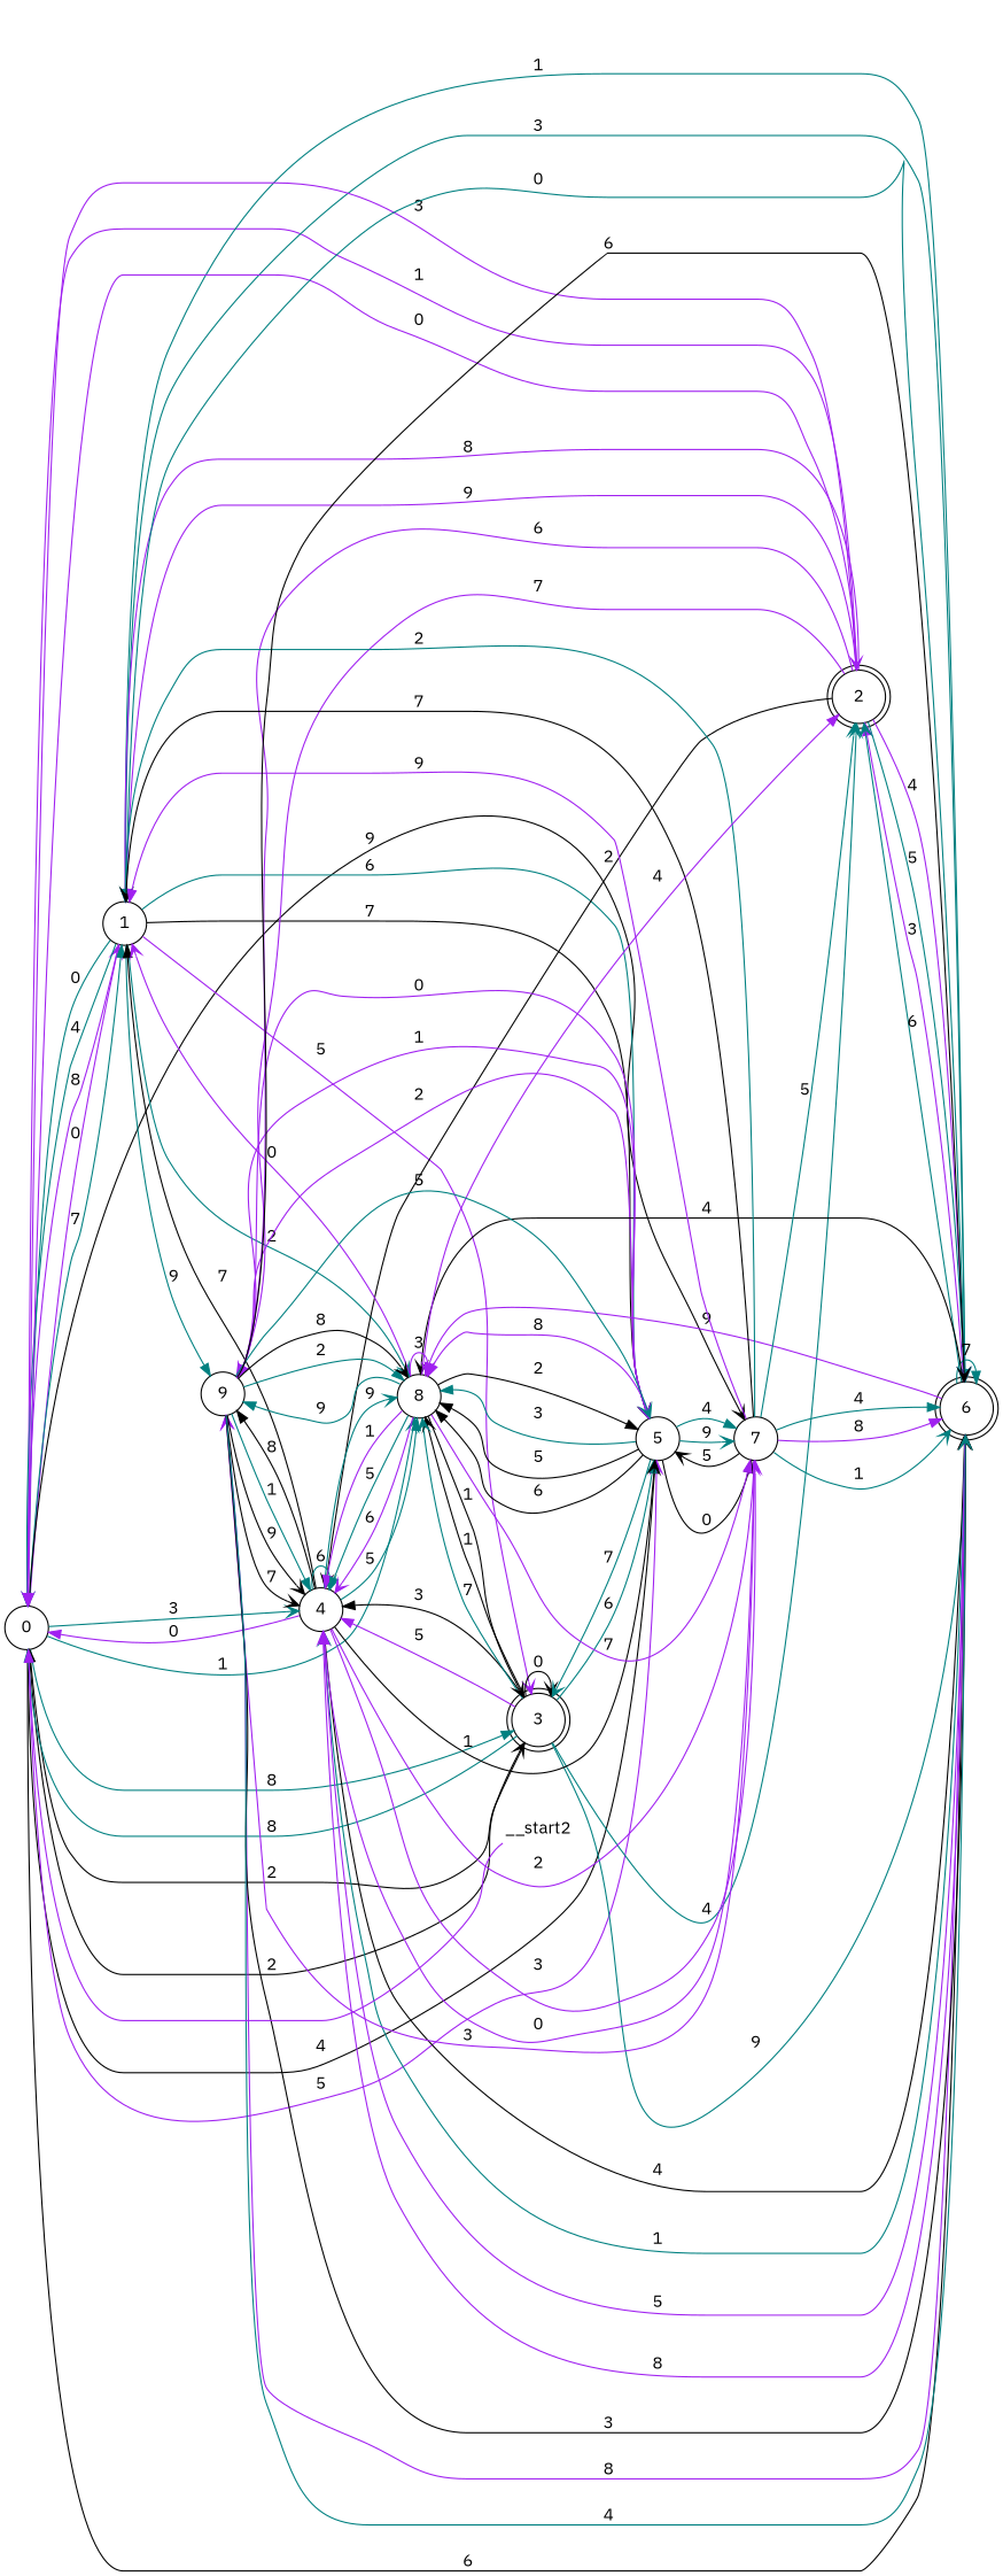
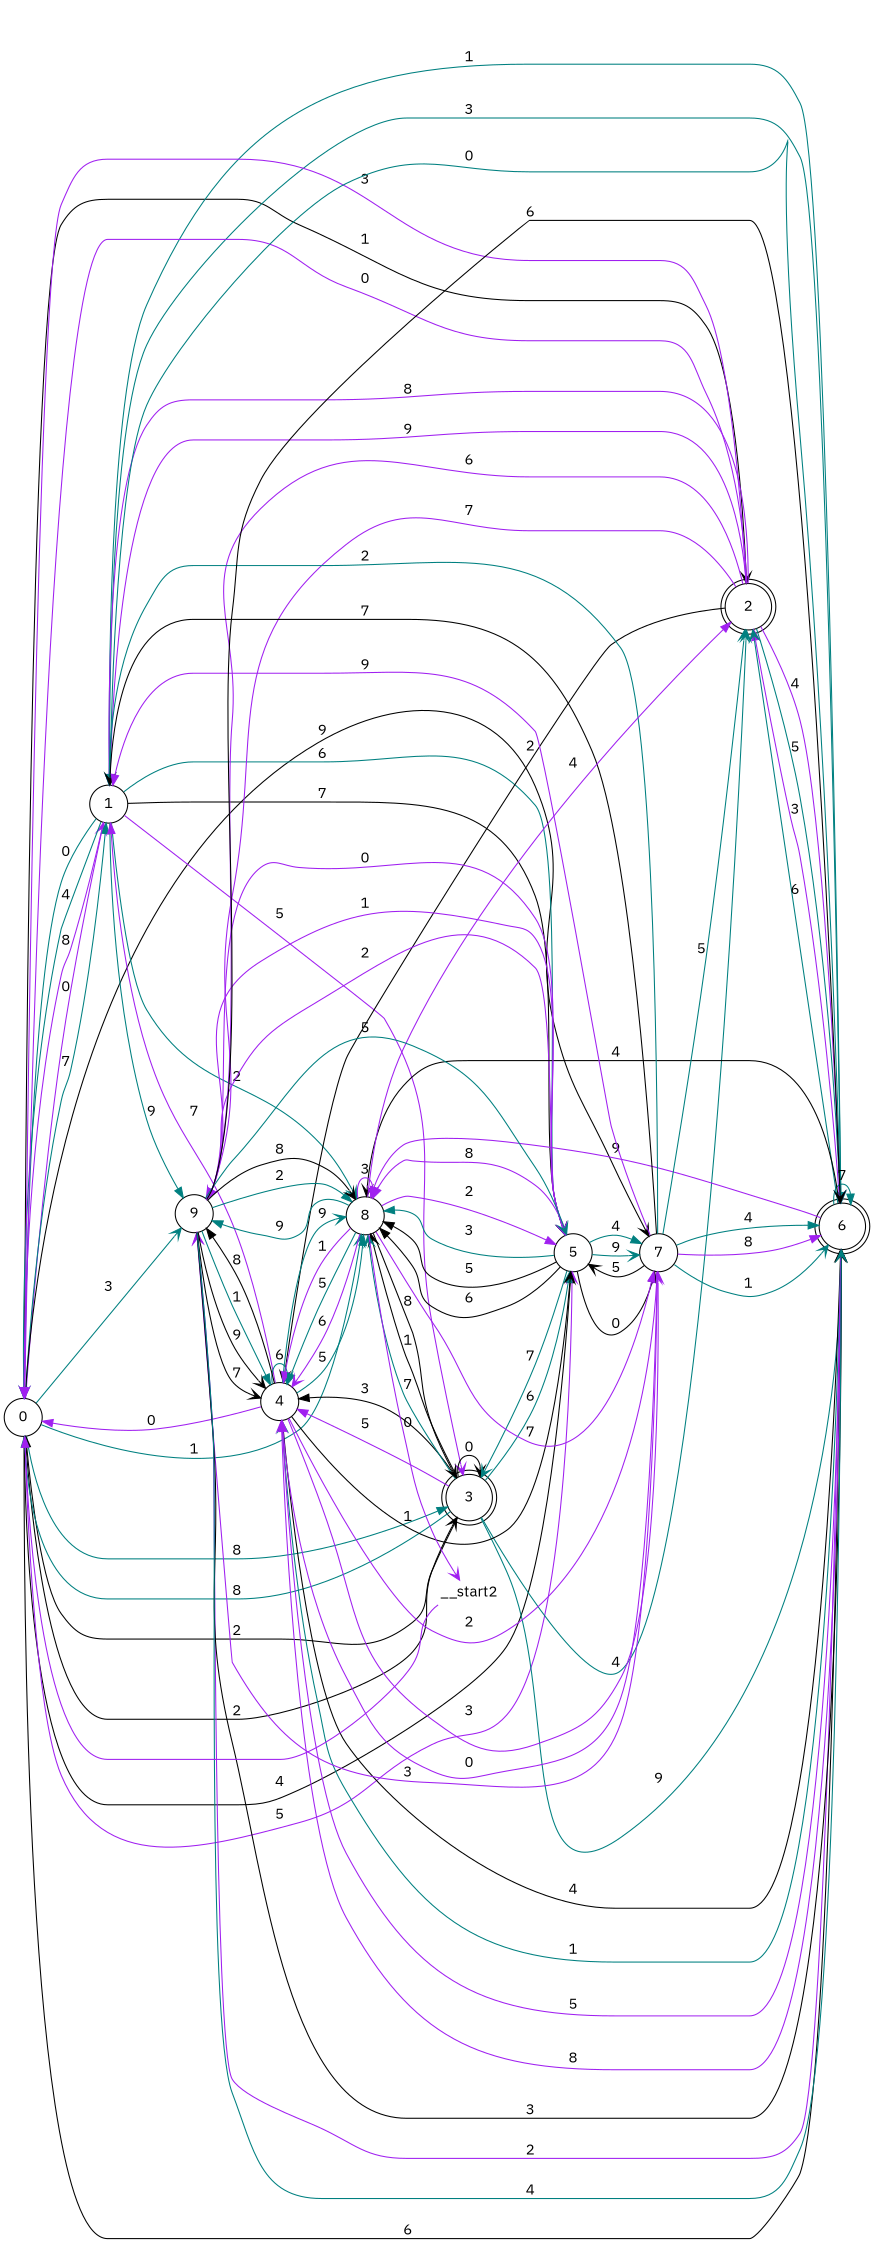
  digraph {
    fontname="IBM Plex Sans"
    rankdir=LR
    node [fontname="IBM Plex Sans" shape=circle]
    edge [arrowhead=vee color=teal fontname="IBM Plex Sans"]
    n1 [label=0]
    n2 [label=1]
    n3 [label=2 shape=doublecircle]
    n4 [label=3 shape=doublecircle]
    n5 [label=4]
    n6 [label=5]
    n7 [label=6 shape=doublecircle]
    n8 [label=7]
    n9 [label=8]
    n10 [label=9]
    n11 [height=0 label=__start2 shape=none width=0]
    n1 -> n2 [color=purple label=0]
    n1 -> n2 [arrowhead=normal label=7]
-   n1 -> n3 [color=purple label=1]
+   n1 -> n3 [color=black label=1]
    n1 -> n4 [color=black label=2]
    n1 -> n4 [arrowhead=normal label=8]
-   n1 -> n5 [label=3]
+   n1 -> n10 [label=3]
    n1 -> n6 [arrowhead=normal color=black label=4]
    n1 -> n6 [color=purple label=5]
    n1 -> n7 [color=black label=6]
    n1 -> n8 [color=black label=9]
    n1 -> n9 [label=1]
    n2 -> n1 [label=0]
    n2 -> n1 [arrowhead=normal label=4]
    n2 -> n1 [arrowhead=normal color=purple label=8]
    n2 -> n4 [color=purple label=5]
    n2 -> n6 [label=6]
    n2 -> n6 [color=black label=7]
    n2 -> n7 [arrowhead=normal label=1]
    n2 -> n7 [label=3]
    n2 -> n9 [label=2]
    n2 -> n10 [arrowhead=normal label=9]
    n3 -> n1 [arrowhead=normal color=purple label=0]
    n3 -> n1 [color=purple label=3]
    n3 -> n2 [arrowhead=normal color=purple label=8]
    n3 -> n2 [arrowhead=normal color=purple label=9]
    n3 -> n5 [color=black label=2]
    n3 -> n7 [color=purple label=4]
    n3 -> n7 [label=5]
    n3 -> n10 [arrowhead=normal color=purple label=6]
    n3 -> n10 [color=purple label=7]
    n4 -> n1 [arrowhead=normal color=black label=2]
    n4 -> n1 [arrowhead=normal label=8]
    n4 -> n3 [label=4]
    n4 -> n4 [color=black label=0]
    n4 -> n5 [arrowhead=normal color=black label=3]
    n4 -> n5 [arrowhead=normal color=purple label=5]
    n4 -> n6 [arrowhead=normal label=6]
    n4 -> n7 [label=9]
    n4 -> n9 [color=black label=1]
    n4 -> n9 [label=7]
    n5 -> n1 [arrowhead=normal color=purple label=0]
-   n5 -> n2 [arrowhead=normal color=black label=7]
+   n5 -> n2 [arrowhead=normal color=purple label=7]
    n5 -> n5 [label=6]
    n5 -> n6 [color=black label=1]
    n5 -> n7 [color=black label=4]
    n5 -> n8 [color=purple label=2]
    n5 -> n8 [color=purple label=3]
    n5 -> n9 [arrowhead=normal label=5]
    n5 -> n9 [label=9]
    n5 -> n10 [arrowhead=normal color=black label=8]
    n6 -> n4 [label=7]
    n6 -> n8 [arrowhead=normal color=black label=0]
    n6 -> n8 [arrowhead=normal label=4]
    n6 -> n8 [label=9]
    n6 -> n9 [arrowhead=normal label=3]
    n6 -> n9 [arrowhead=normal color=black label=5]
    n6 -> n9 [arrowhead=normal color=black label=6]
    n6 -> n9 [arrowhead=normal color=purple label=8]
    n6 -> n10 [arrowhead=normal color=purple label=1]
    n6 -> n10 [color=purple label=2]
    n7 -> n2 [label=0]
    n7 -> n3 [arrowhead=normal color=purple label=3]
    n7 -> n3 [label=6]
    n7 -> n5 [label=1]
    n7 -> n5 [arrowhead=normal color=purple label=5]
    n7 -> n5 [color=purple label=8]
    n7 -> n7 [arrowhead=normal label=7]
    n7 -> n9 [color=black label=4]
    n7 -> n9 [arrowhead=normal color=purple label=9]
-   n7 -> n10 [color=purple label=8]
+   n7 -> n10 [color=purple label=2]
    n8 -> n2 [arrowhead=normal label=2]
    n8 -> n2 [color=black label=7]
    n8 -> n2 [arrowhead=normal color=purple label=9]
    n8 -> n3 [label=5]
    n8 -> n5 [arrowhead=normal color=purple label=0]
    n8 -> n6 [color=black label=5]
    n8 -> n7 [label=1]
    n8 -> n7 [arrowhead=normal label=4]
    n8 -> n7 [arrowhead=normal color=purple label=8]
    n8 -> n10 [color=purple label=3]
-   n9 -> n2 [color=purple label=0]
+   n9 -> n11 [color=purple label=0]
    n9 -> n3 [arrowhead=normal color=purple label=4]
-   n9 -> n4 [color=black label=1]
+   n9 -> n4 [color=black label=8]
    n9 -> n5 [arrowhead=normal color=purple label=1]
    n9 -> n5 [arrowhead=normal label=5]
    n9 -> n5 [color=purple label=6]
-   n9 -> n6 [arrowhead=normal color=black label=2]
+   n9 -> n6 [arrowhead=normal color=purple label=2]
    n9 -> n8 [arrowhead=normal color=purple label=7]
    n9 -> n9 [color=purple label=3]
    n9 -> n10 [arrowhead=normal label=9]
    n10 -> n5 [arrowhead=normal label=1]
    n10 -> n5 [color=black label=7]
    n10 -> n5 [color=black label=9]
    n10 -> n6 [color=purple label=0]
    n10 -> n6 [label=5]
    n10 -> n7 [color=black label=3]
    n10 -> n7 [label=4]
    n10 -> n7 [color=black label=6]
    n10 -> n9 [arrowhead=normal label=2]
    n10 -> n9 [color=black label=8]
    n11 -> n1 [arrowhead=normal color=purple]
  }
